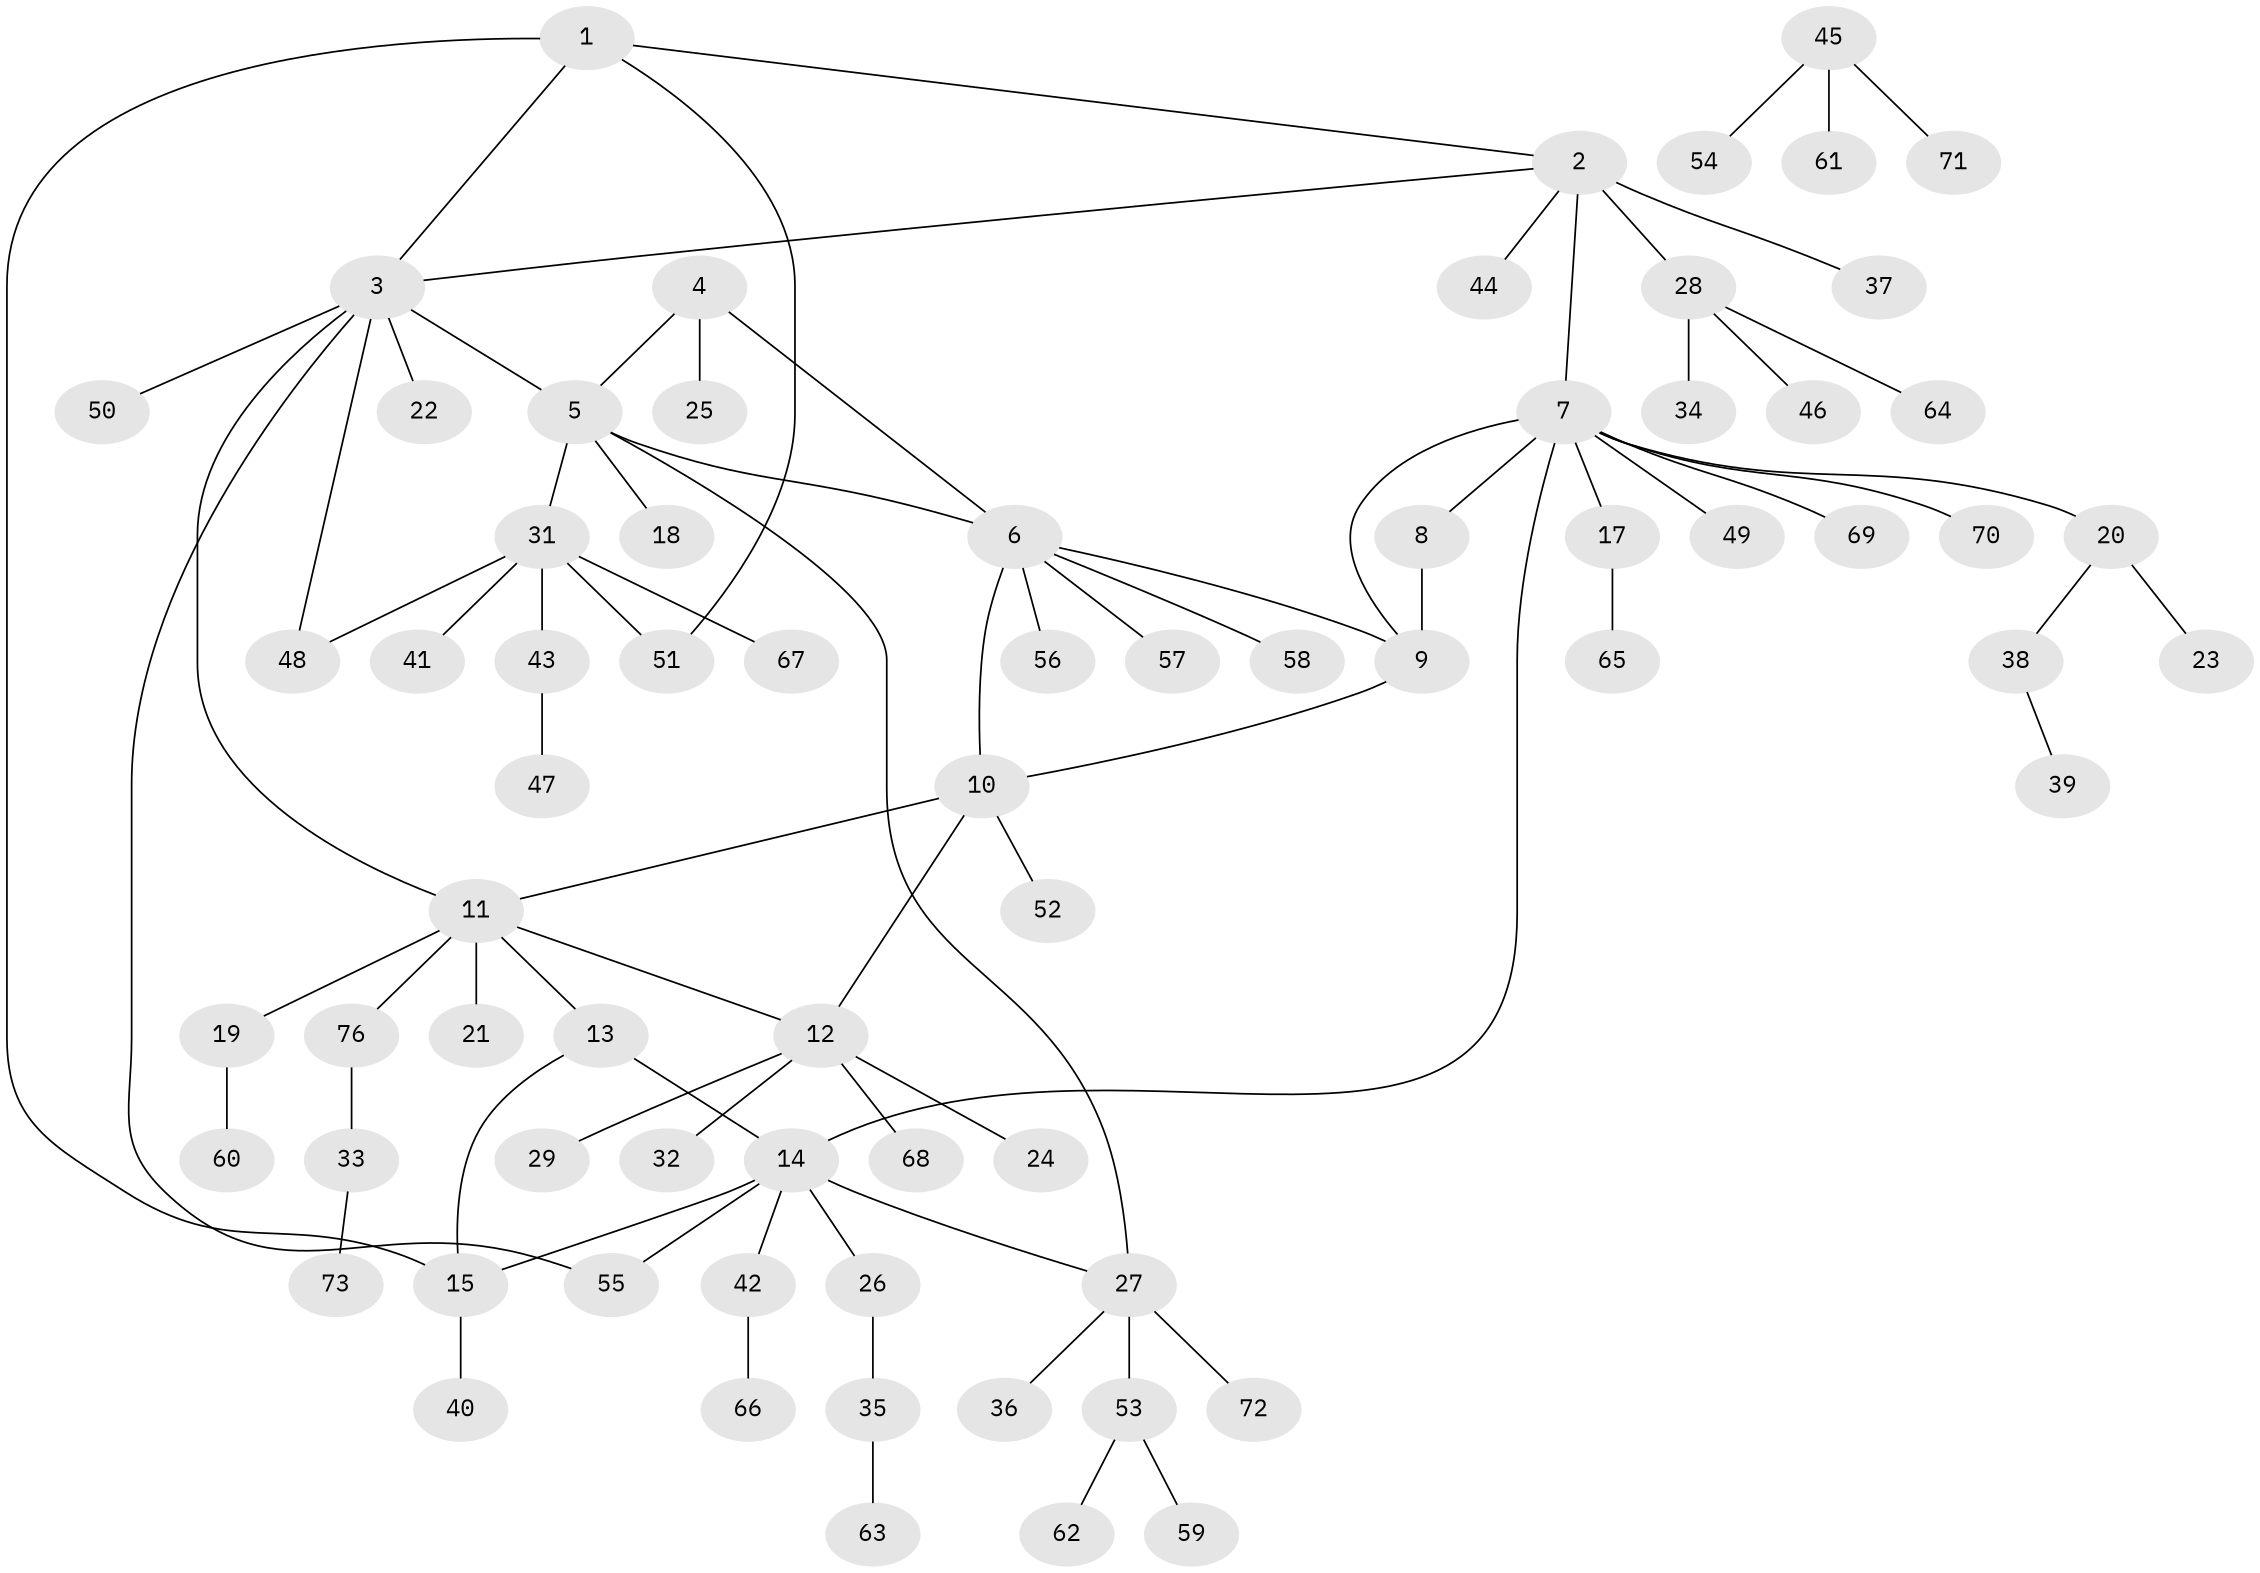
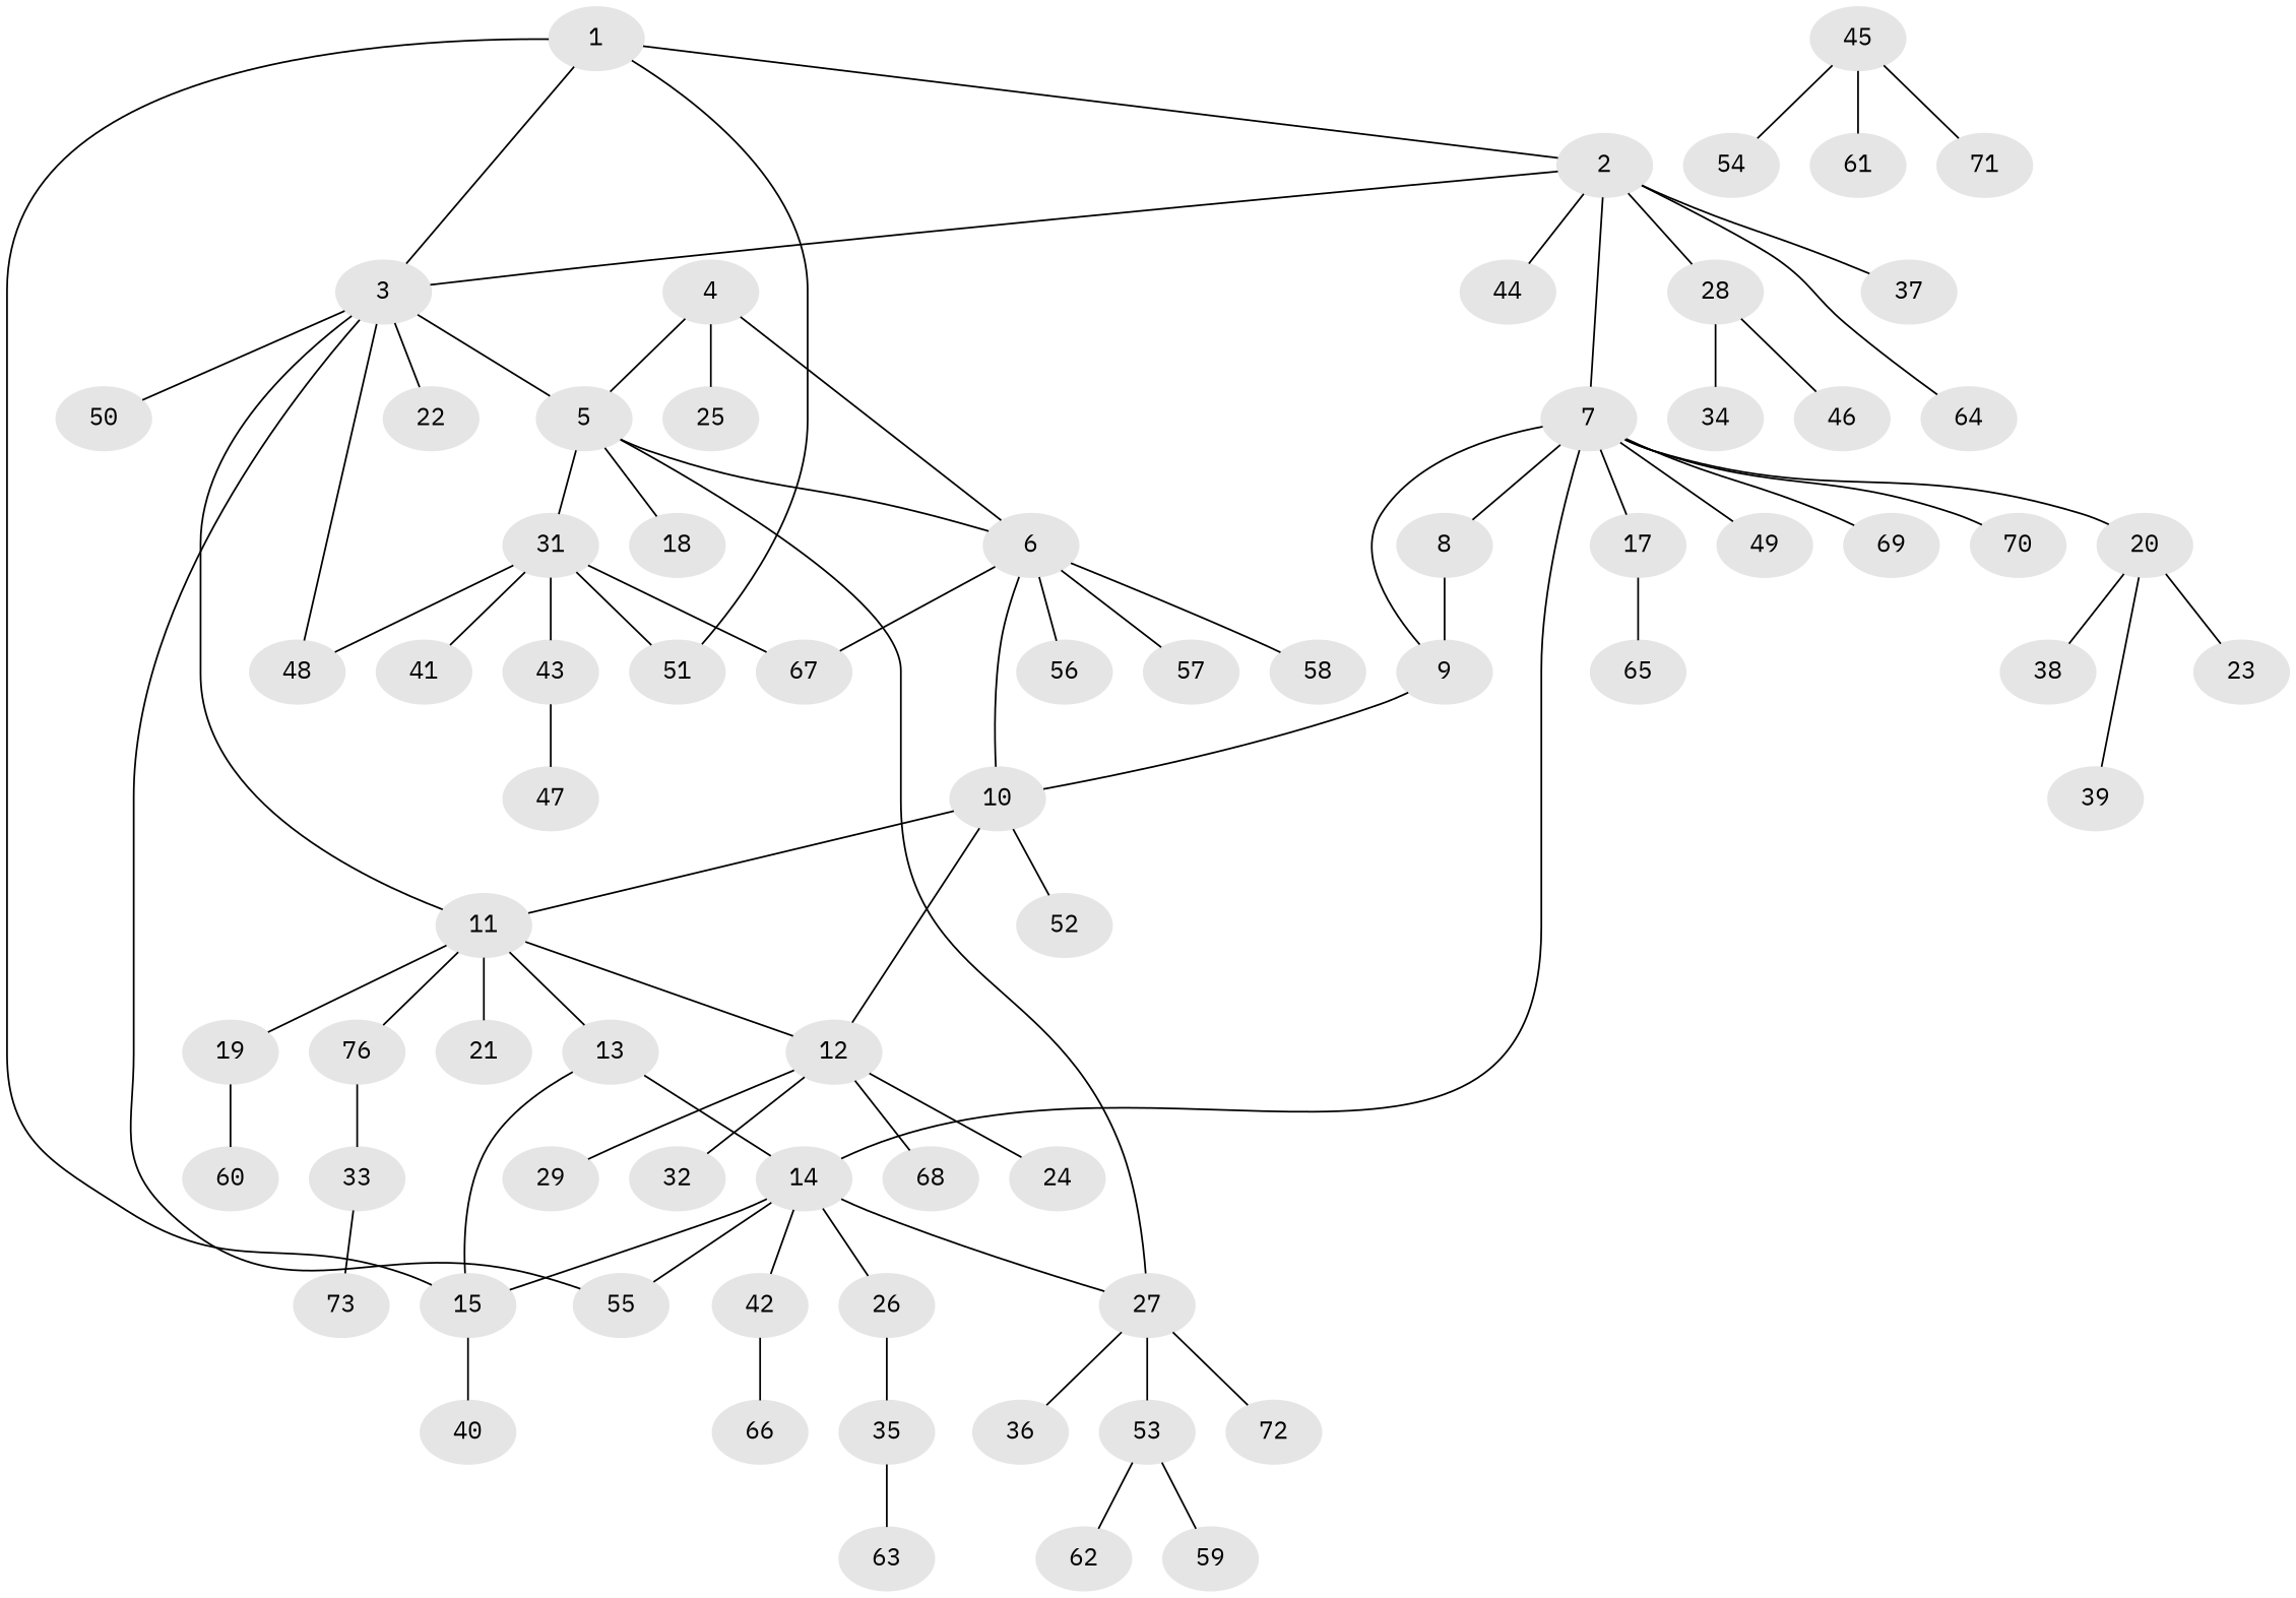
  graph {
    fontname="IBM Plex Mono"
    node [color=gray90 fontname="IBM Plex Mono" style=filled]
    edge [fontname="IBM Plex Mono"]
    1
    2
    3
    15
    51
    7
    28
    37
    44
    5
    11
    22
    48
    50
    55
    40
    14
    9
    8
    17
    20
    49
    69
    70
    34
    46
    64
    6
    18
    31
    27
    12
    13
    n34 [label=76]
    19
    21
    4
    25
    10
    56
    57
    58
    26
    42
    41
    43
    67
    52
    65
    23
    38
    39
    24
    29
    32
    68
    33
    60
    35
    36
    53
    72
    66
    73
    63
    59
    62
    45
    54
    61
    71
    47
    1 -- 2
    1 -- 3
    1 -- 15
    1 -- 51
    2 -- 3
    2 -- 7
    2 -- 28
    2 -- 37
    2 -- 44
    3 -- 5
    3 -- 11
    3 -- 22
    3 -- 48
    3 -- 50
    3 -- 55
    15 -- 40
    7 -- 14
    7 -- 9
    7 -- 8
    7 -- 17
    7 -- 20
    7 -- 49
    7 -- 69
    7 -- 70
    28 -- 34
    28 -- 46
-   28 -- 64
+   2 -- 64
    5 -- 6
    5 -- 18
    5 -- 31
    5 -- 27
    11 -- 12
    11 -- 13
    11 -- n34
    11 -- 19
    11 -- 21
    14 -- 15
    14 -- 55
    14 -- 27
    14 -- 26
    14 -- 42
    9 -- 10
    8 -- 9
    17 -- 65
    20 -- 23
    20 -- 38
-   38 -- 39
-   6 -- 9
+   20 -- 39
+   6 -- 67
    6 -- 10
    6 -- 56
    6 -- 57
    6 -- 58
    31 -- 51
    31 -- 48
    31 -- 41
    31 -- 43
    31 -- 67
    27 -- 36
    27 -- 53
    27 -- 72
    12 -- 24
    12 -- 29
    12 -- 32
    12 -- 68
    13 -- 15
    13 -- 14
    n34 -- 33
    19 -- 60
    4 -- 5
    4 -- 6
    4 -- 25
    10 -- 11
    10 -- 12
    10 -- 52
    26 -- 35
    42 -- 66
    43 -- 47
    33 -- 73
    35 -- 63
    53 -- 59
    53 -- 62
    45 -- 54
    45 -- 61
    45 -- 71
  }
